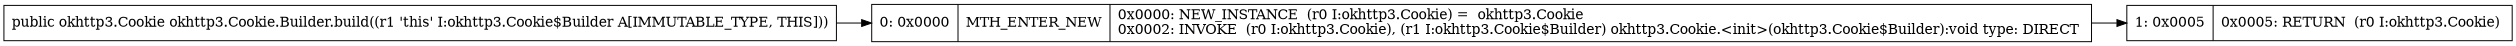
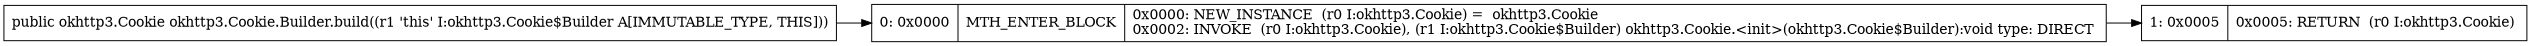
  digraph {
    rankdir=LR
    node [shape=record]
-   n1 [label="{0\:\ 0x0000|MTH_ENTER_NEW\l|0x0000: NEW_INSTANCE  (r0 I:okhttp3.Cookie) =  okhttp3.Cookie \l0x0002: INVOKE  (r0 I:okhttp3.Cookie), (r1 I:okhttp3.Cookie$Builder) okhttp3.Cookie.\<init\>(okhttp3.Cookie$Builder):void type: DIRECT \l}"]
+   n1 [label="{0\:\ 0x0000|MTH_ENTER_BLOCK\l|0x0000: NEW_INSTANCE  (r0 I:okhttp3.Cookie) =  okhttp3.Cookie \l0x0002: INVOKE  (r0 I:okhttp3.Cookie), (r1 I:okhttp3.Cookie$Builder) okhttp3.Cookie.\<init\>(okhttp3.Cookie$Builder):void type: DIRECT \l}"]
    n2 [label="{1\:\ 0x0005|0x0005: RETURN  (r0 I:okhttp3.Cookie) \l}"]
    n3 [label="{public okhttp3.Cookie okhttp3.Cookie.Builder.build((r1 'this' I:okhttp3.Cookie$Builder A[IMMUTABLE_TYPE, THIS])) }"]
    n1 -> n2
    n3 -> n1
  }
